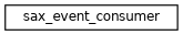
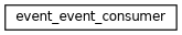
  digraph {
    rankdir=LR
-   n1 [color=black fillcolor=white fontname=Helvetica fontsize=10 height=0.2 label=sax_event_consumer shape=box style=filled width=0.4]
+   n1 [color=black fillcolor=white fontname=Helvetica fontsize=10 height=0.2 label=event_event_consumer shape=box style=filled width=0.4]
  }
